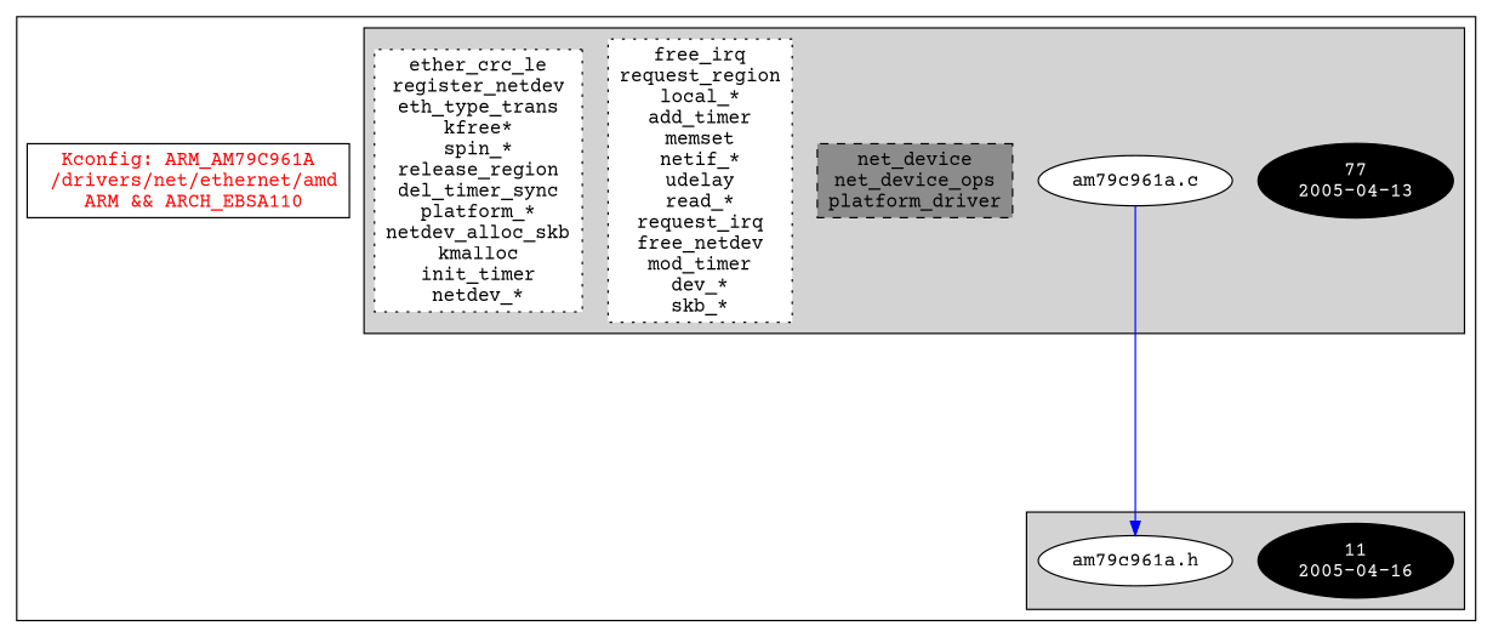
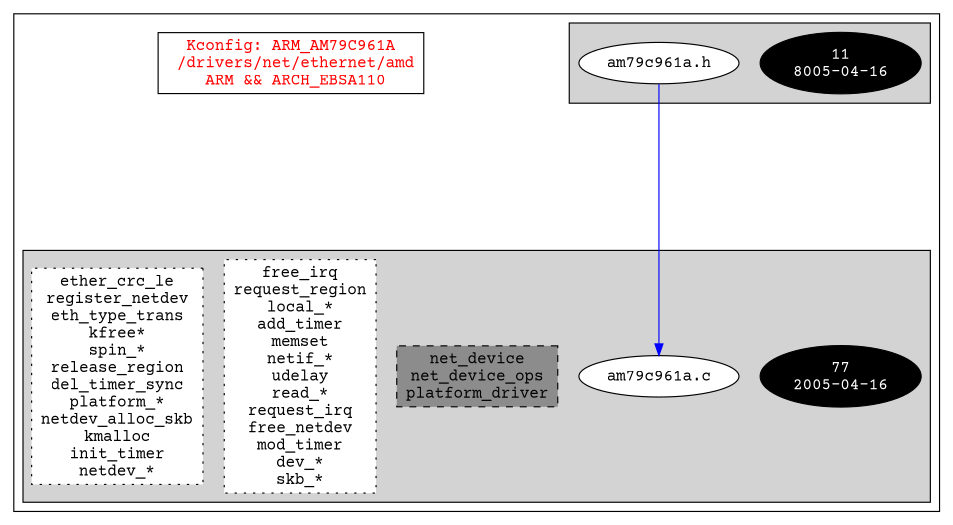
  digraph {
    ranksep=2
    splines=ortho
    fontname="Courier Prime"
    node [fillcolor=white fontcolor=black style=filled fontname="Courier Prime"]
-   n1 [fillcolor=black fontcolor=white label="11\n2005-04-16"]
+   n1 [fillcolor=black fontcolor=white label="11\n8005-04-16"]
    n2 [label="am79c961a.h\n"]
-   n3 [fillcolor=black fontcolor=white label="77\n2005-04-13"]
+   n3 [fillcolor=black fontcolor=white label="77\n2005-04-16"]
    n4 [label="am79c961a.c\n"]
    n5 [fillcolor=grey55 label="net_device\nnet_device_ops\nplatform_driver\n" shape=box style="filled,dashed"]
    n6 [label="free_irq\nrequest_region\nlocal_*\nadd_timer\nmemset\nnetif_*\nudelay\nread_*\nrequest_irq\nfree_netdev\nmod_timer\ndev_*\nskb_*\n" shape=box style="filled,dotted"]
    n7 [label="ether_crc_le\nregister_netdev\neth_type_trans\nkfree*\nspin_*\nrelease_region\ndel_timer_sync\nplatform_*\nnetdev_alloc_skb\nkmalloc\ninit_timer\nnetdev_*\n" shape=box style="filled,dotted"]
    n8 [fontcolor=red label="Kconfig: ARM_AM79C961A\n /drivers/net/ethernet/amd\n  ARM && ARCH_EBSA110 " shape=box fillcolor="" style=""]
    subgraph cluster_1 {
      n8
      subgraph cluster_2 {
        style=filled
        n1
        n2
      }
      subgraph cluster_3 {
        style=filled
        n3
        n4
        n5
        n6
        n7
      }
    }
-   n4 -> n2 [color=blue fontname="Courier Prime"]
+   n2 -> n4 [color=blue fontname="Courier Prime"]
  }
